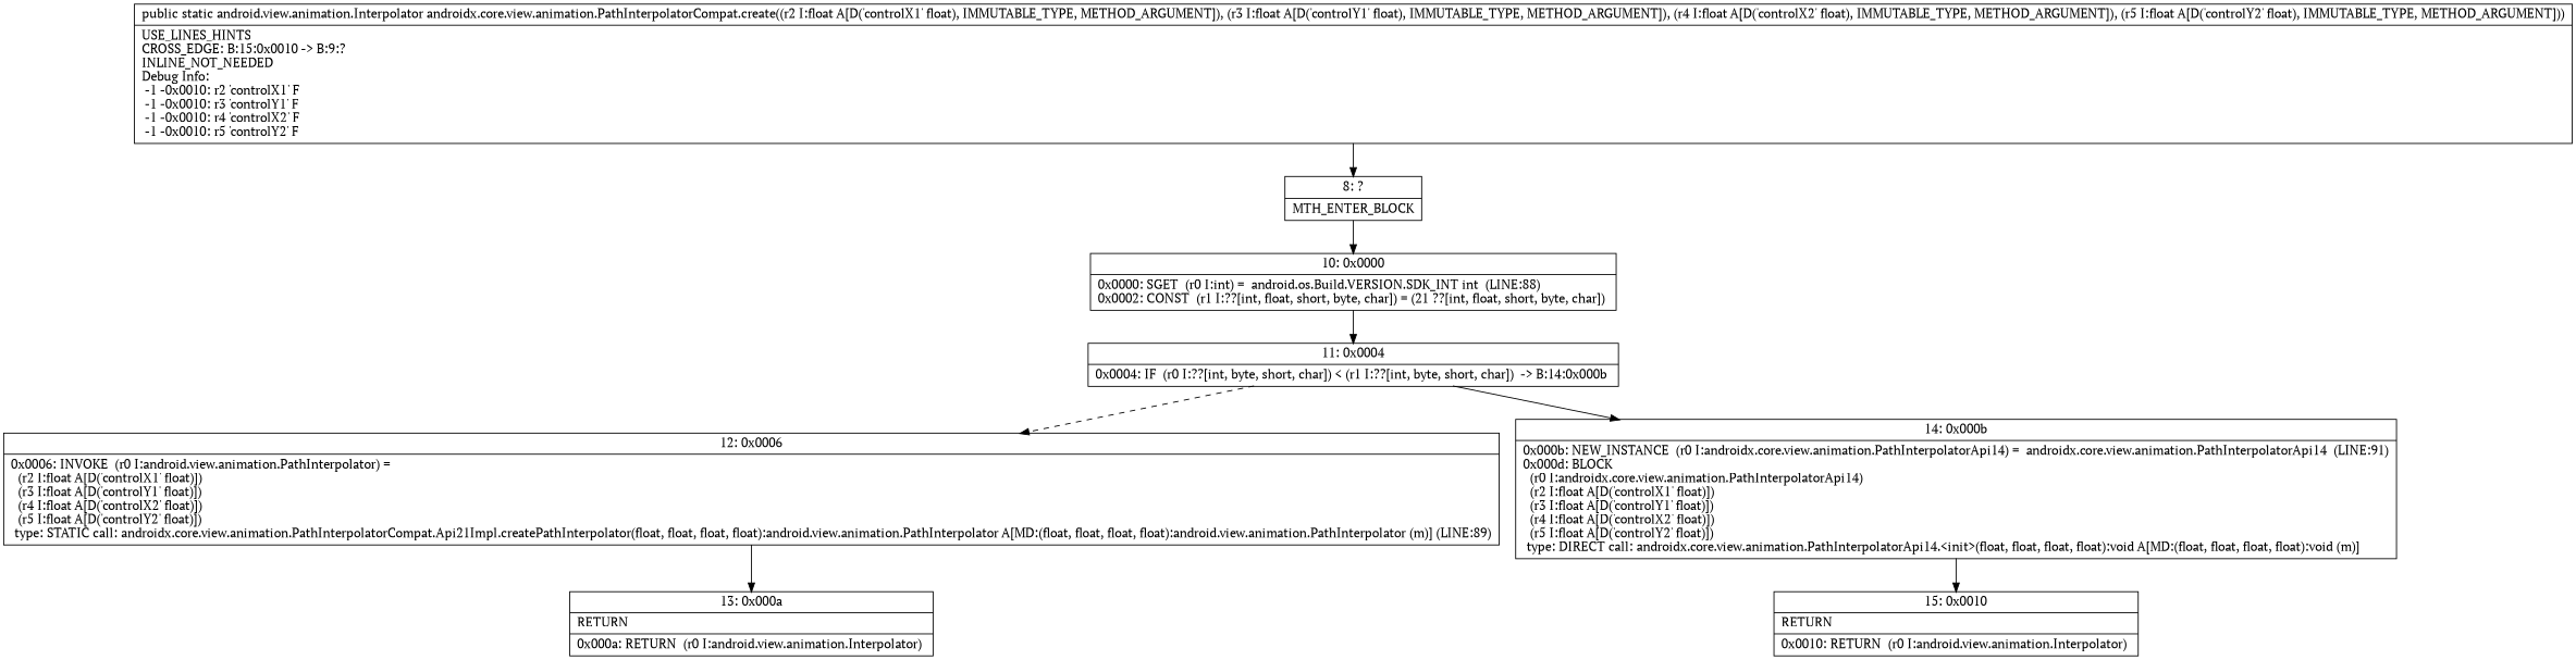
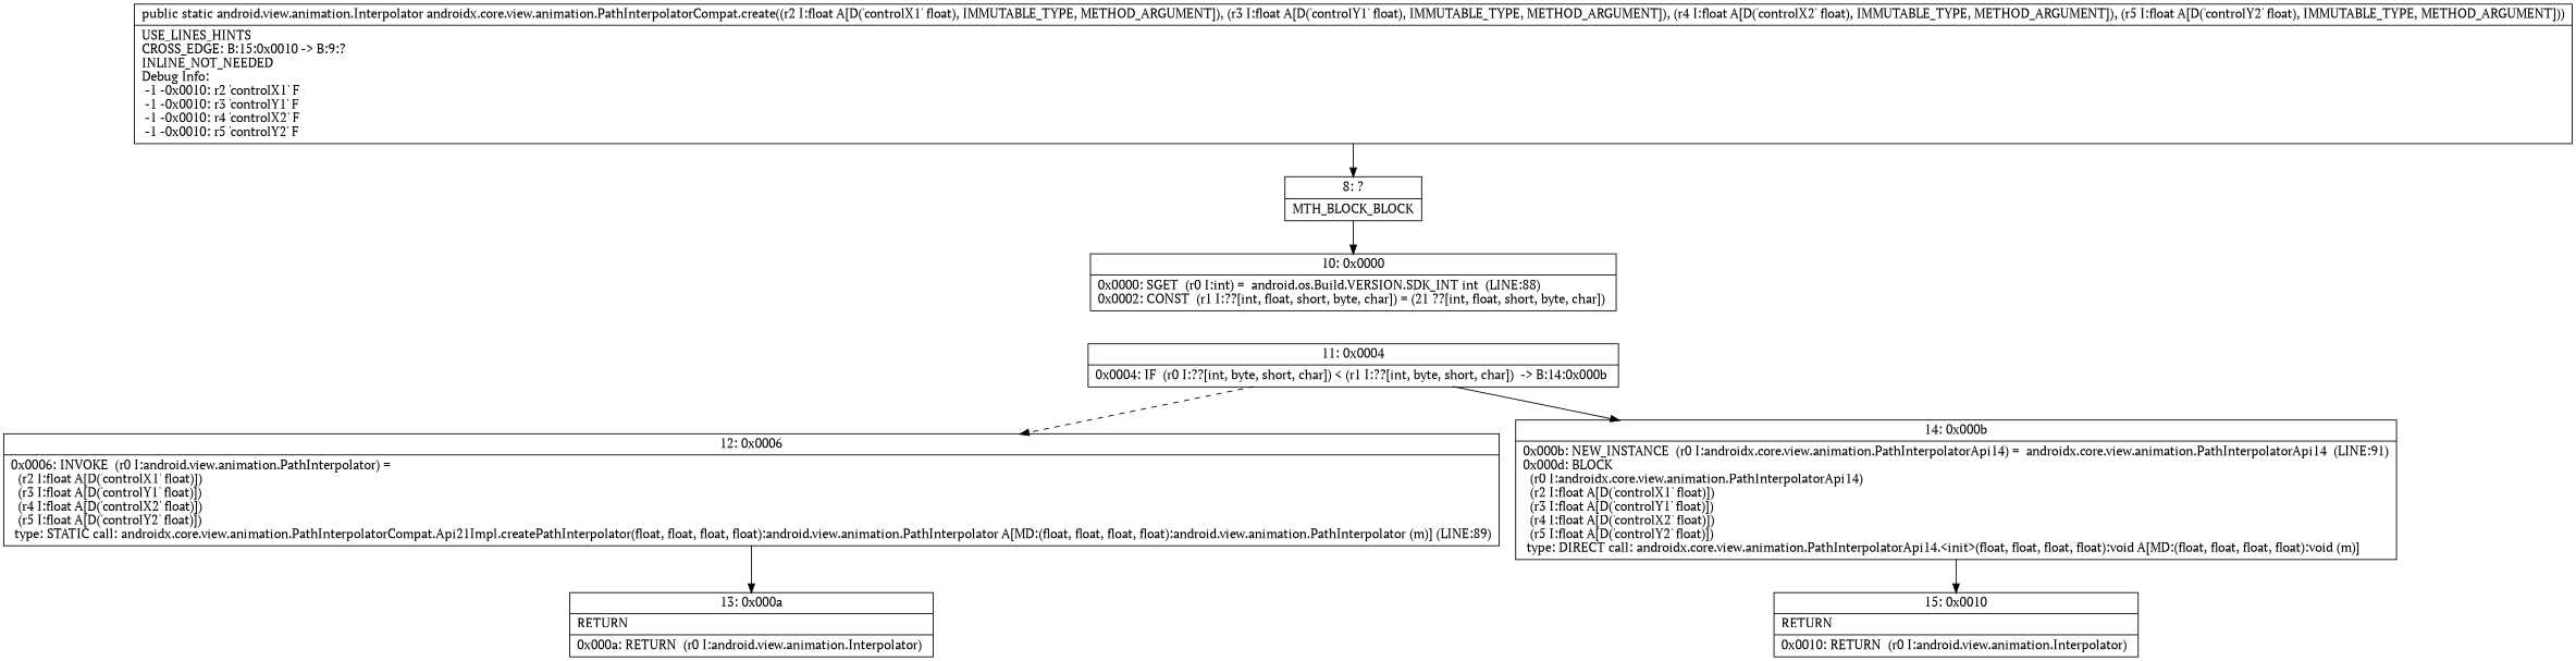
  digraph {
    fontname="PT Serif"
    node [fontname="PT Serif" shape=record]
    edge [fontname="PT Serif"]
-   n1 [label="{8\:\ ?|MTH_ENTER_BLOCK\l}"]
+   n1 [label="{8\:\ ?|MTH_BLOCK_BLOCK\l}"]
    n2 [label="{10\:\ 0x0000|0x0000: SGET  (r0 I:int) =  android.os.Build.VERSION.SDK_INT int  (LINE:88)\l0x0002: CONST  (r1 I:??[int, float, short, byte, char]) = (21 ??[int, float, short, byte, char]) \l}"]
    n3 [label="{11\:\ 0x0004|0x0004: IF  (r0 I:??[int, byte, short, char]) \< (r1 I:??[int, byte, short, char])  \-\> B:14:0x000b \l}"]
    n4 [label="{12\:\ 0x0006|0x0006: INVOKE  (r0 I:android.view.animation.PathInterpolator) = \l  (r2 I:float A[D('controlX1' float)])\l  (r3 I:float A[D('controlY1' float)])\l  (r4 I:float A[D('controlX2' float)])\l  (r5 I:float A[D('controlY2' float)])\l type: STATIC call: androidx.core.view.animation.PathInterpolatorCompat.Api21Impl.createPathInterpolator(float, float, float, float):android.view.animation.PathInterpolator A[MD:(float, float, float, float):android.view.animation.PathInterpolator (m)] (LINE:89)\l}"]
    n5 [label="{14\:\ 0x000b|0x000b: NEW_INSTANCE  (r0 I:androidx.core.view.animation.PathInterpolatorApi14) =  androidx.core.view.animation.PathInterpolatorApi14  (LINE:91)\l0x000d: BLOCK  \l  (r0 I:androidx.core.view.animation.PathInterpolatorApi14)\l  (r2 I:float A[D('controlX1' float)])\l  (r3 I:float A[D('controlY1' float)])\l  (r4 I:float A[D('controlX2' float)])\l  (r5 I:float A[D('controlY2' float)])\l type: DIRECT call: androidx.core.view.animation.PathInterpolatorApi14.\<init\>(float, float, float, float):void A[MD:(float, float, float, float):void (m)]\l}"]
    n6 [label="{13\:\ 0x000a|RETURN\l|0x000a: RETURN  (r0 I:android.view.animation.Interpolator) \l}"]
    n7 [label="{15\:\ 0x0010|RETURN\l|0x0010: RETURN  (r0 I:android.view.animation.Interpolator) \l}"]
    n8 [label="{public static android.view.animation.Interpolator androidx.core.view.animation.PathInterpolatorCompat.create((r2 I:float A[D('controlX1' float), IMMUTABLE_TYPE, METHOD_ARGUMENT]), (r3 I:float A[D('controlY1' float), IMMUTABLE_TYPE, METHOD_ARGUMENT]), (r4 I:float A[D('controlX2' float), IMMUTABLE_TYPE, METHOD_ARGUMENT]), (r5 I:float A[D('controlY2' float), IMMUTABLE_TYPE, METHOD_ARGUMENT]))  | USE_LINES_HINTS\lCROSS_EDGE: B:15:0x0010 \-\> B:9:?\lINLINE_NOT_NEEDED\lDebug Info:\l  \-1 \-0x0010: r2 'controlX1' F\l  \-1 \-0x0010: r3 'controlY1' F\l  \-1 \-0x0010: r4 'controlX2' F\l  \-1 \-0x0010: r5 'controlY2' F\l}"]
    n1 -> n2
-   n2 -> n3
    n3 -> n4 [style=dashed]
    n3 -> n5
    n4 -> n6
    n5 -> n7
    n8 -> n1
  }
